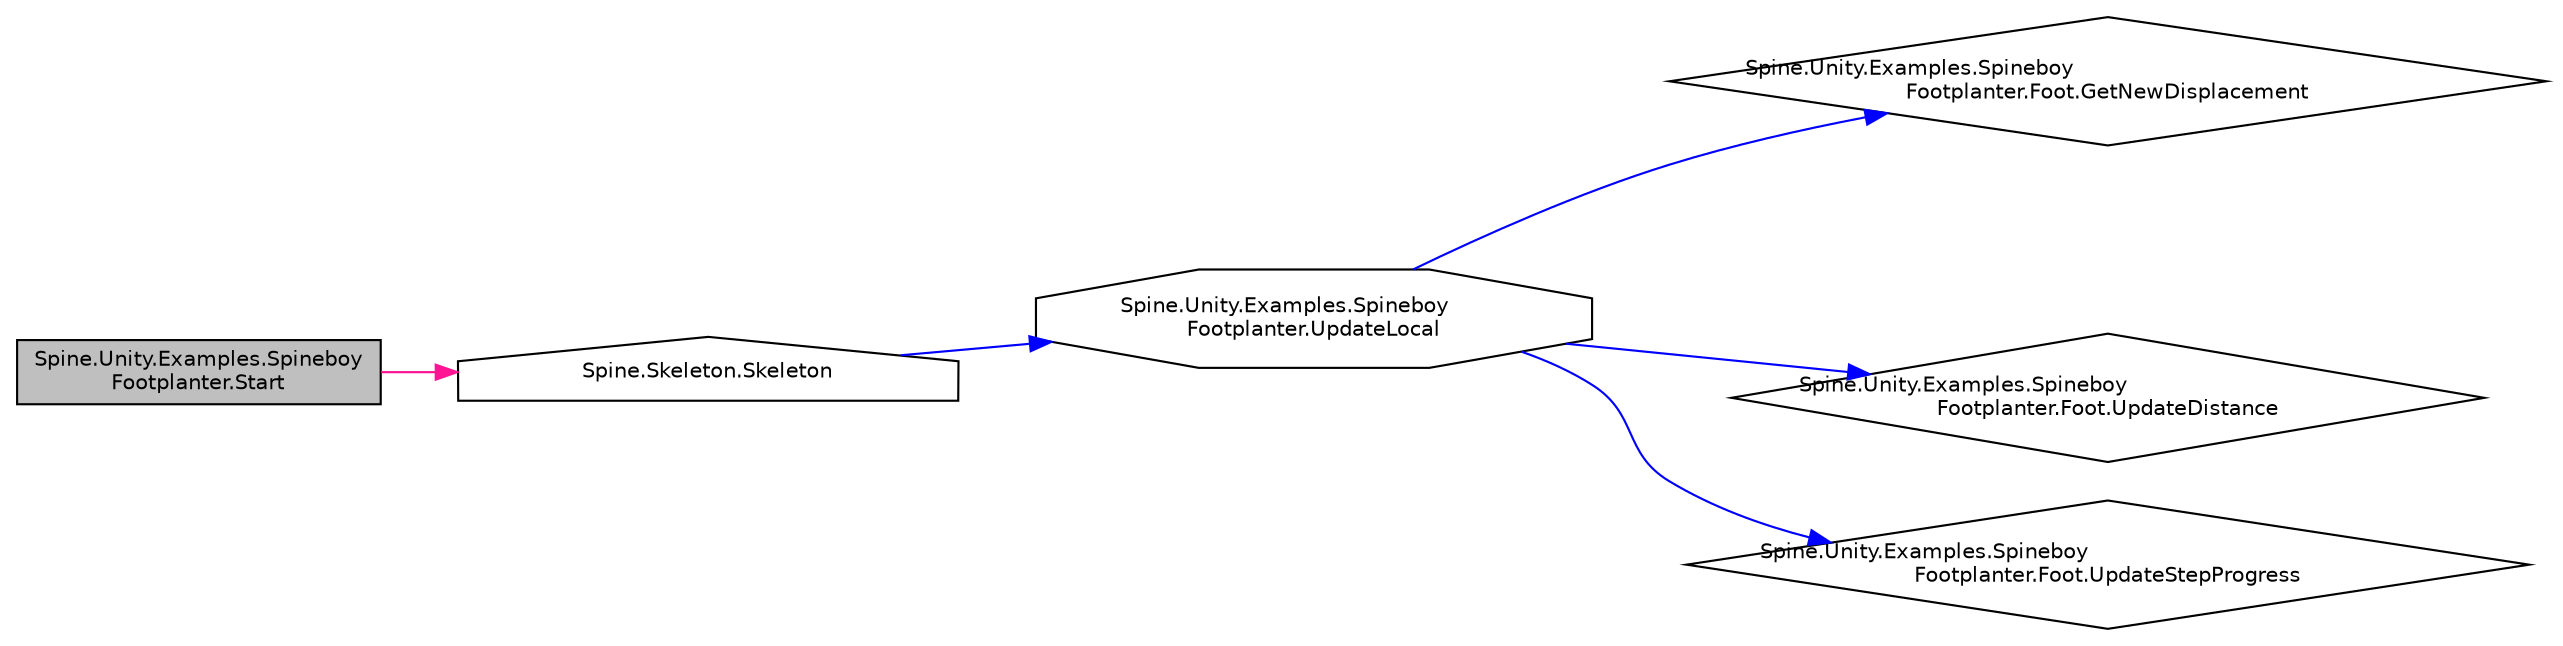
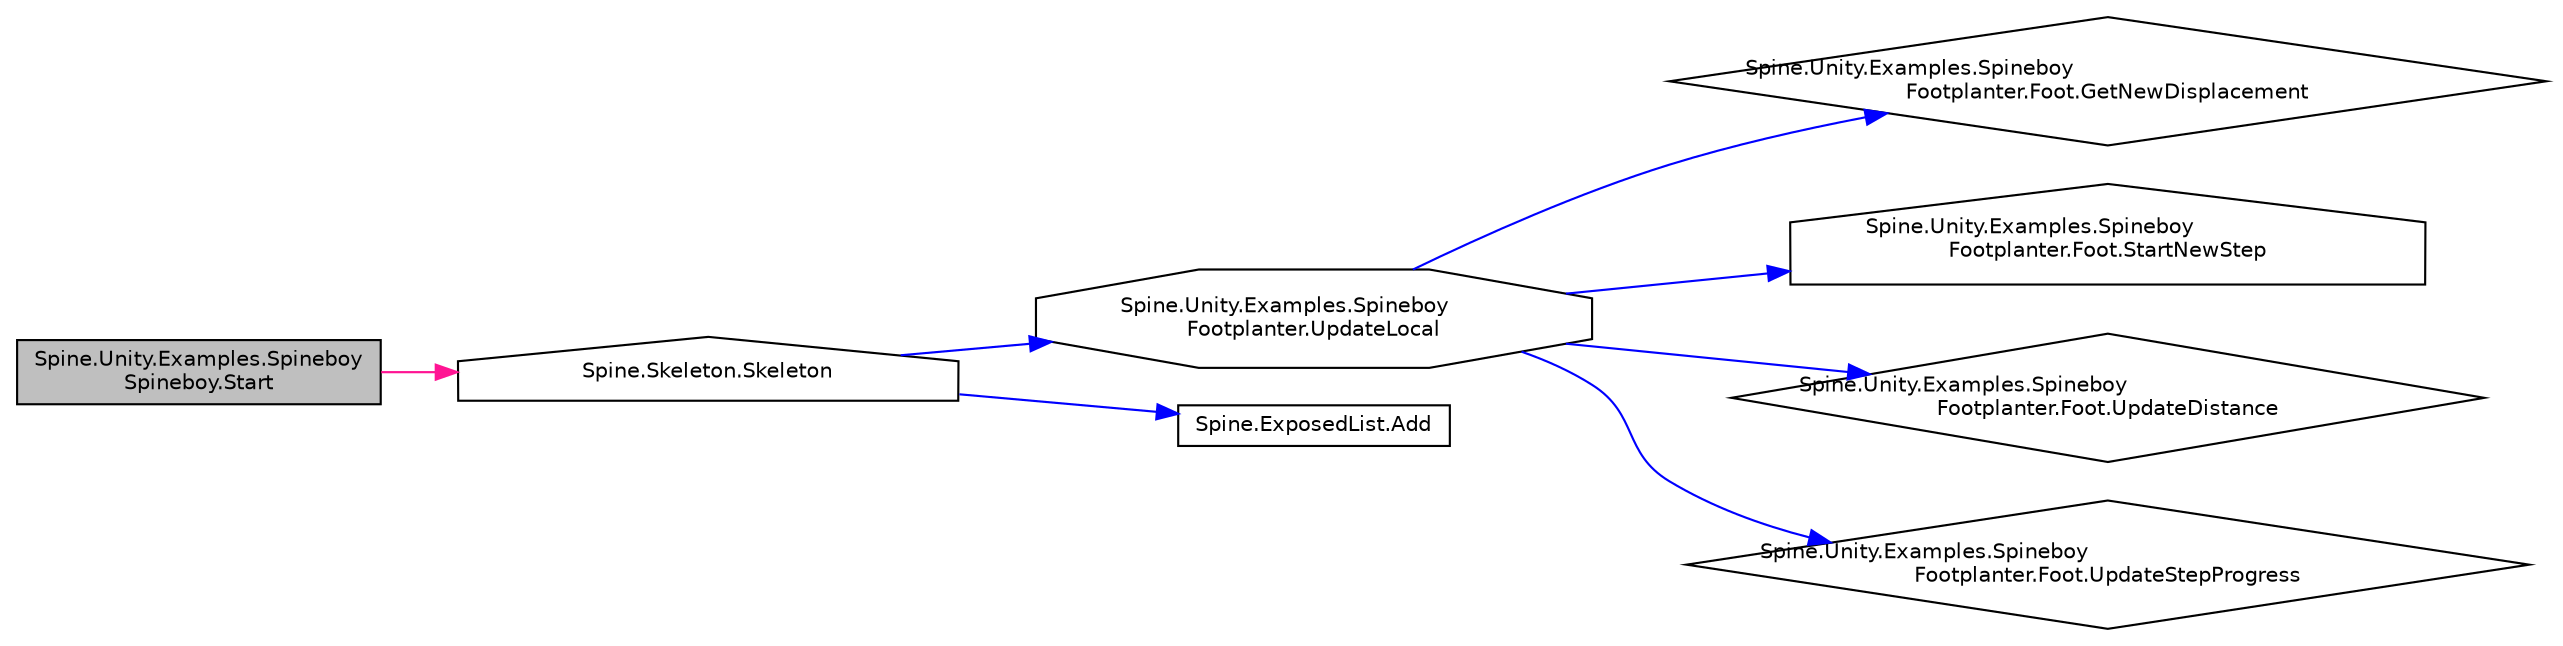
  digraph {
    rankdir=LR
    node [color=black fillcolor=white fontname=Helvetica fontsize=10 shape=diamond style=filled]
    edge [color=blue fontname=Helvetica fontsize=10 labelfontname=Helvetica labelfontsize=10 style=solid]
-   n1 [fillcolor=grey75 fontcolor=black height=0.2 label="Spine.Unity.Examples.Spineboy\lFootplanter.Start" shape=box width=0.4]
+   n1 [fillcolor=grey75 fontcolor=black height=0.2 label="Spine.Unity.Examples.Spineboy\lSpineboy.Start" shape=box width=0.4]
    n2 [height=0.2 label="Spine.Skeleton.Skeleton" shape=house width=0.4]
    n3 [height=0.2 label="Spine.Unity.Examples.Spineboy\lFootplanter.UpdateLocal" shape=octagon width=0.4]
+   n4 [height=0.2 label="Spine.ExposedList.Add" shape=box width=0.4]
    n5 [height=0.2 label="Spine.Unity.Examples.Spineboy\lFootplanter.Foot.GetNewDisplacement" width=0.4]
+   n6 [height=0.2 label="Spine.Unity.Examples.Spineboy\lFootplanter.Foot.StartNewStep" shape=house width=0.4]
    n7 [height=0.2 label="Spine.Unity.Examples.Spineboy\lFootplanter.Foot.UpdateDistance" width=0.4]
    n8 [height=0.2 label="Spine.Unity.Examples.Spineboy\lFootplanter.Foot.UpdateStepProgress" width=0.4]
    n1 -> n2 [color=deeppink]
    n2 -> n3
+   n2 -> n4
    n3 -> n5
+   n3 -> n6
    n3 -> n7
    n3 -> n8
  }
